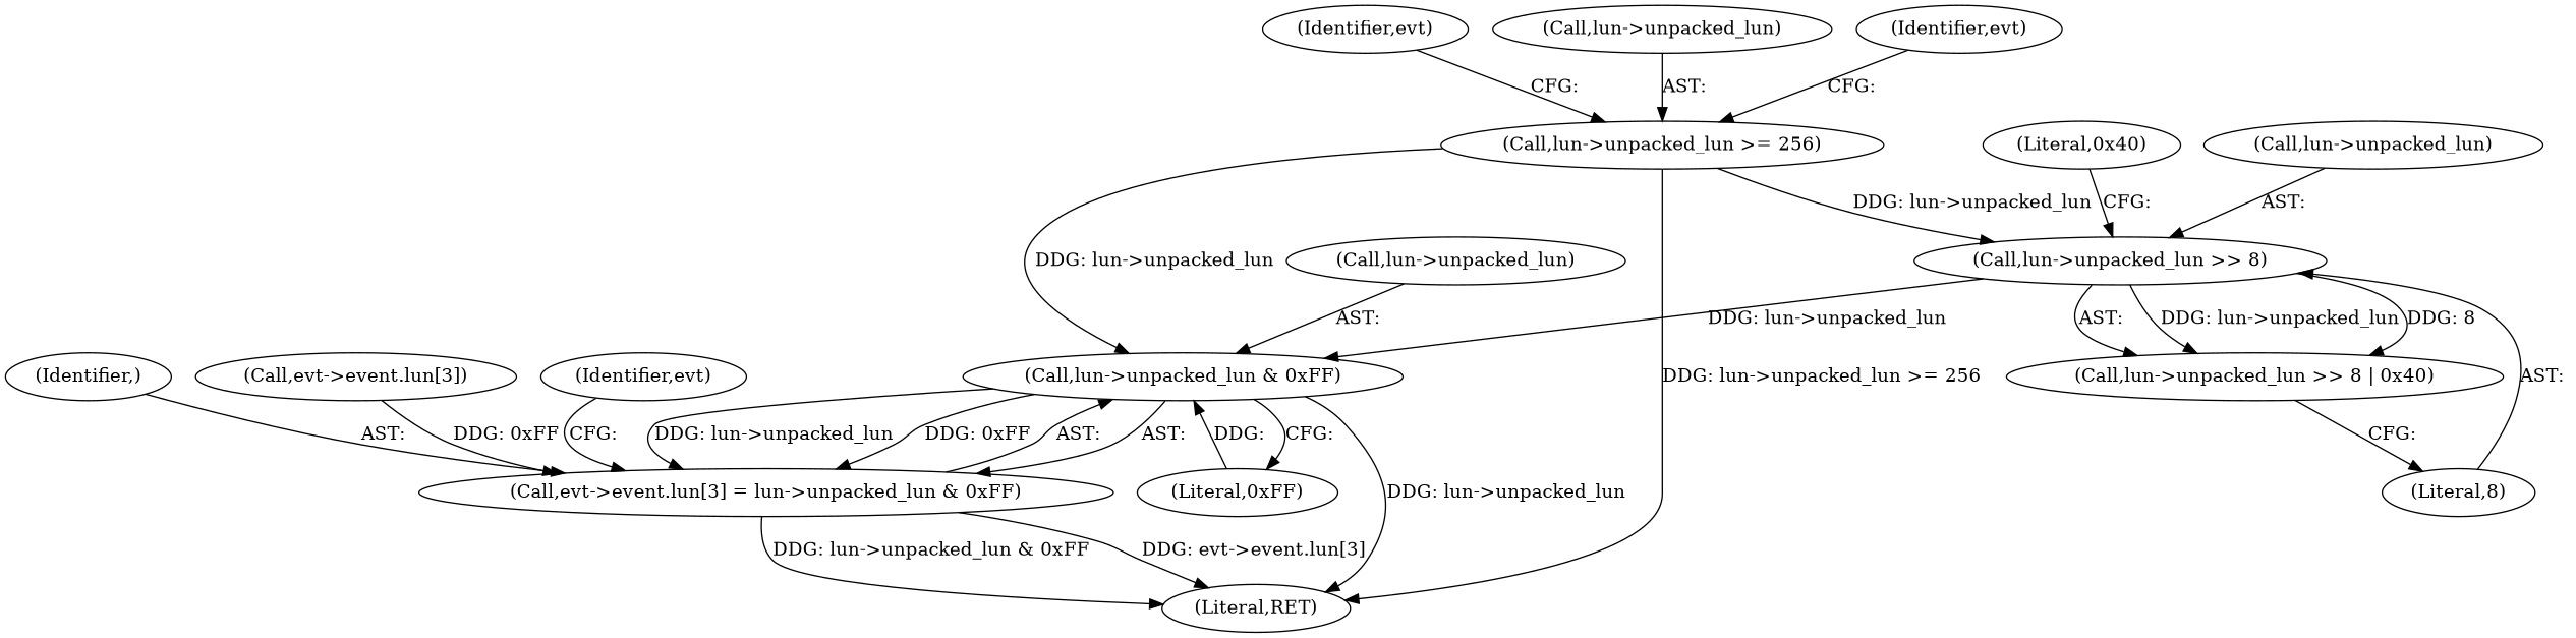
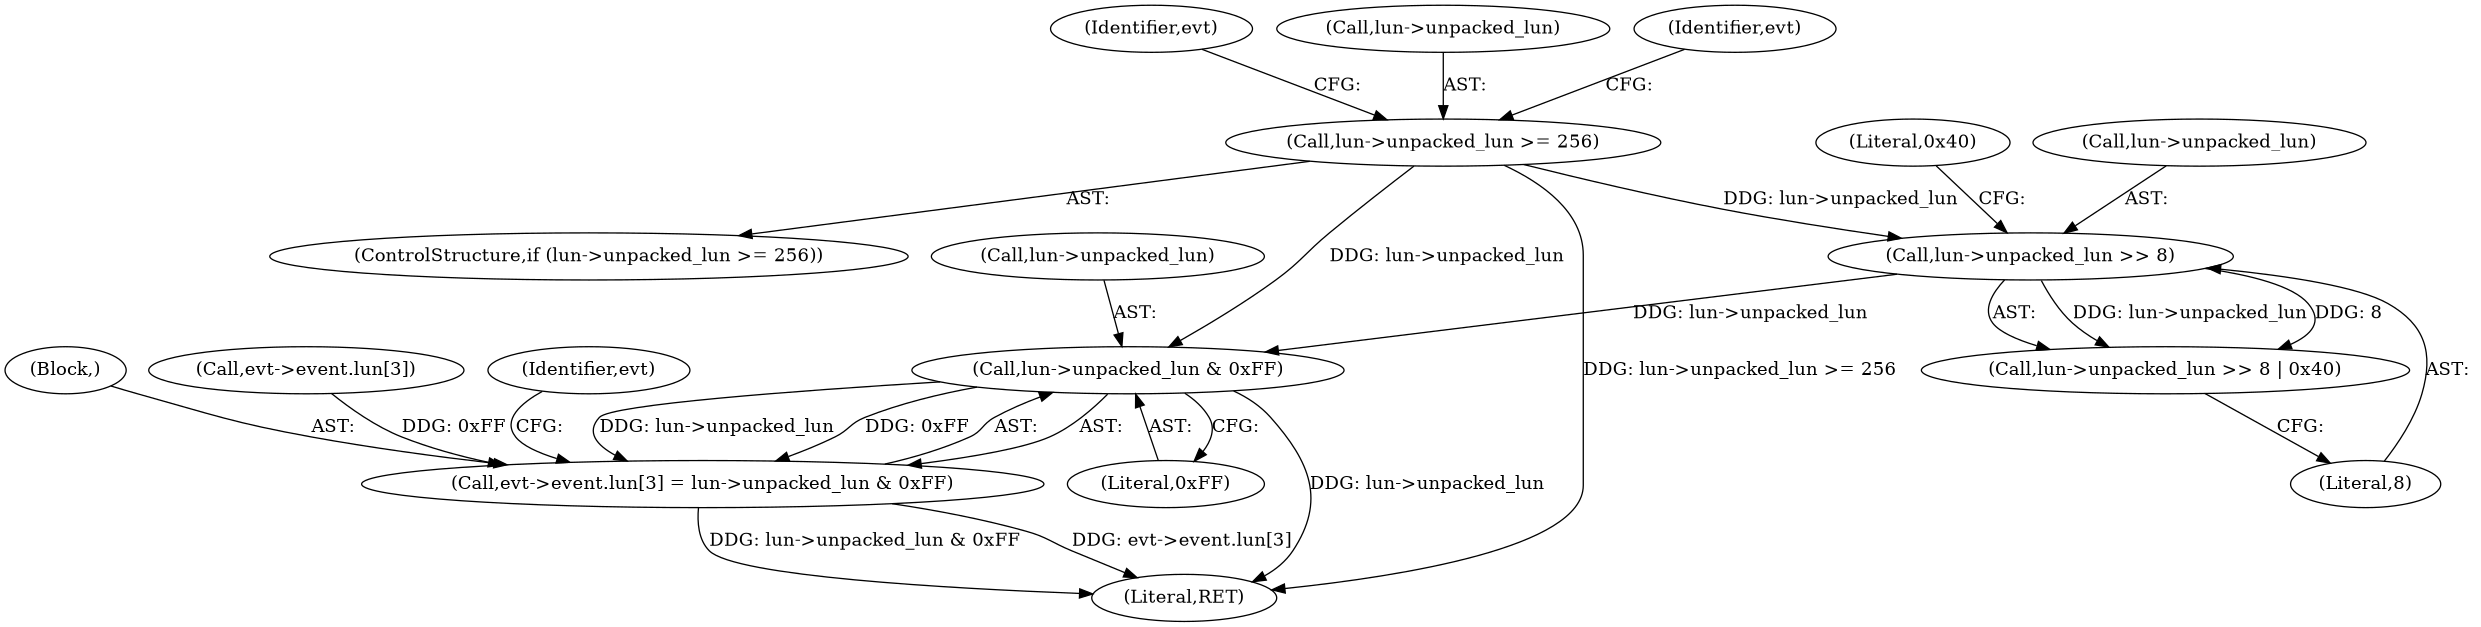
  digraph {
    n1 [label="(Call,lun->unpacked_lun & 0xFF)"]
    n2 [label="(Call,evt->event.lun[3] = lun->unpacked_lun & 0xFF)"]
    n3 [label="(Literal,0xFF)"]
    n4 [label="(Literal,RET)"]
    n5 [label="(Call,lun->unpacked_lun >= 256)"]
    n6 [label="(Call,lun->unpacked_lun >> 8)"]
+   n7 [label="(ControlStructure,if (lun->unpacked_lun >= 256))"]
    n8 [label="(Call,lun->unpacked_lun >> 8 | 0x40)"]
    n9 [label="(Literal,8)"]
-   n10 [label="(Identifier,)"]
+   n10 [label="(Block,)"]
    n11 [label="(Identifier,evt)"]
    n12 [label="(Call,lun->unpacked_lun)"]
    n13 [label="(Literal,0x40)"]
    n14 [label="(Call,evt->event.lun[3])"]
    n15 [label="(Call,lun->unpacked_lun)"]
    n16 [label="(Identifier,evt)"]
    n17 [label="(Call,lun->unpacked_lun)"]
    n18 [label="(Identifier,evt)"]
    n1 -> n2 [label="AST: "]
    n1 -> n2 [label="DDG: lun->unpacked_lun"]
    n1 -> n2 [label="DDG: 0xFF"]
    n1 -> n3 [label="CFG: "]
    n1 -> n4 [label="DDG: lun->unpacked_lun"]
    n2 -> n1 [label="AST: "]
    n2 -> n4 [label="DDG: evt->event.lun[3]"]
    n2 -> n4 [label="DDG: lun->unpacked_lun & 0xFF"]
-   n3 -> n1 [label="DDG: "]
+   n3 -> n1 [label="AST: "]
    n5 -> n1 [label="DDG: lun->unpacked_lun"]
    n5 -> n4 [label="DDG: lun->unpacked_lun >= 256"]
    n5 -> n6 [label="DDG: lun->unpacked_lun"]
+   n5 -> n7 [label="AST: "]
    n6 -> n1 [label="DDG: lun->unpacked_lun"]
    n6 -> n8 [label="AST: "]
    n6 -> n8 [label="DDG: lun->unpacked_lun"]
    n6 -> n8 [label="DDG: 8"]
    n8 -> n9 [label="CFG: "]
    n9 -> n6 [label="AST: "]
    n10 -> n2 [label="AST: "]
    n11 -> n5 [label="CFG: "]
    n12 -> n5 [label="AST: "]
    n13 -> n6 [label="CFG: "]
    n14 -> n2 [label="DDG: 0xFF"]
    n15 -> n1 [label="AST: "]
    n16 -> n2 [label="CFG: "]
    n17 -> n6 [label="AST: "]
    n18 -> n5 [label="CFG: "]
  }
